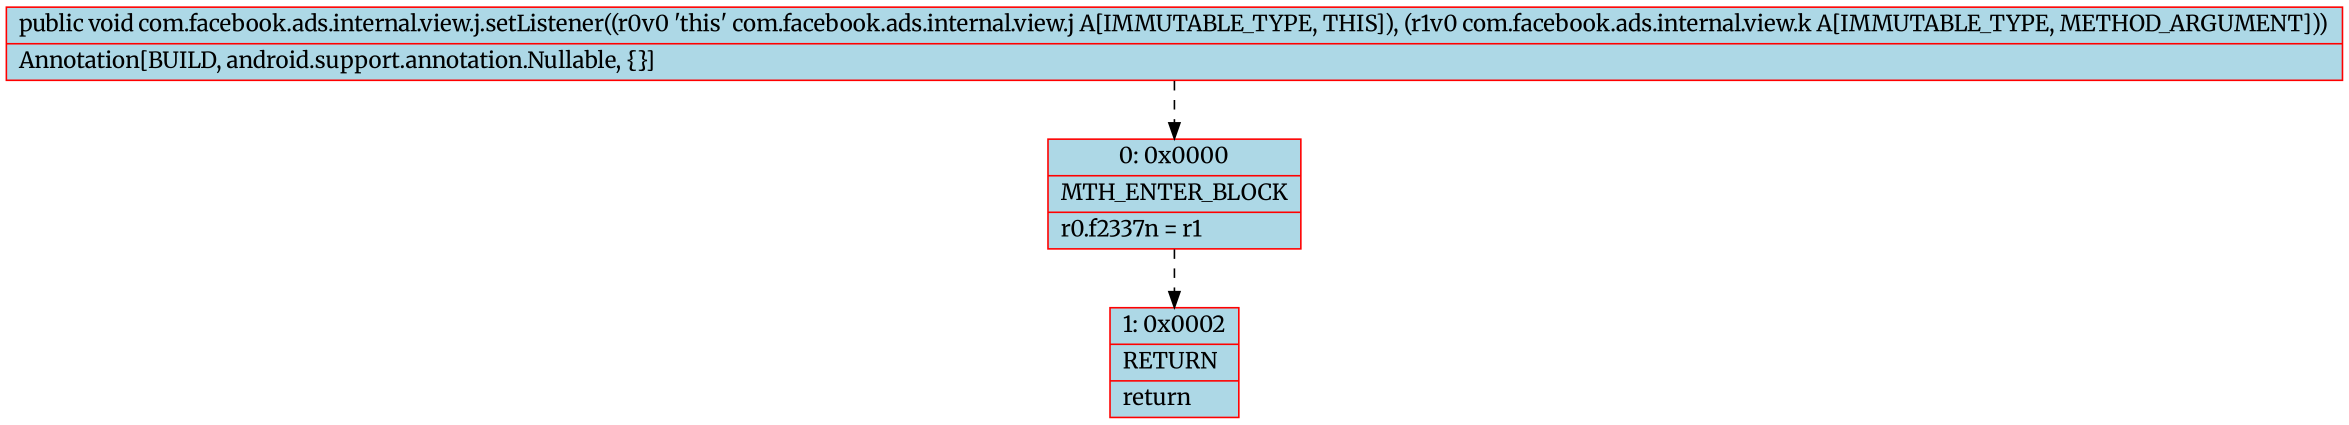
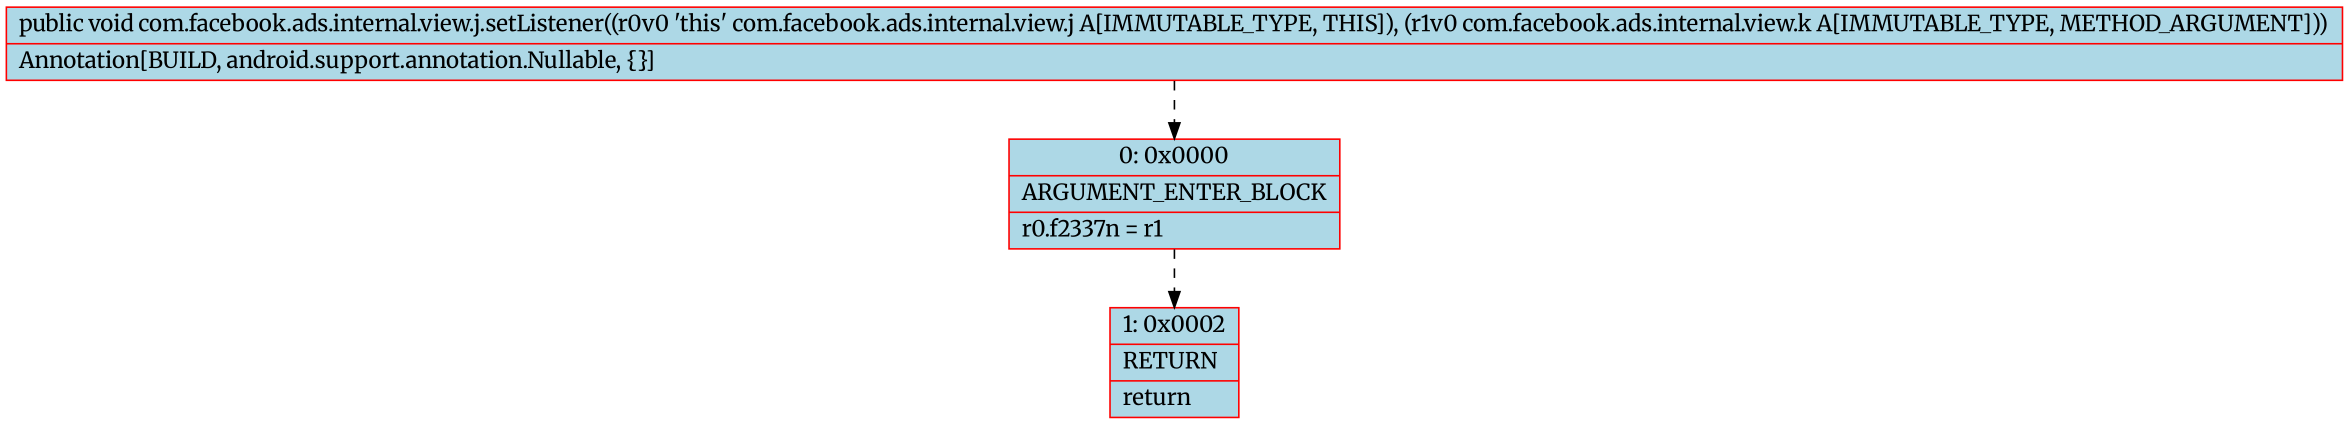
  digraph {
    fontname=Merriweather
    node [shape=record style=filled fillcolor=lightblue color=red fontname=Merriweather]
    edge [style=dashed fontname=Merriweather]
-   n1 [label="{0\:\ 0x0000|MTH_ENTER_BLOCK\l|r0.f2337n = r1\l}"]
+   n1 [label="{0\:\ 0x0000|ARGUMENT_ENTER_BLOCK\l|r0.f2337n = r1\l}"]
    n2 [label="{1\:\ 0x0002|RETURN\l|return\l}"]
    n3 [label="{public void com.facebook.ads.internal.view.j.setListener((r0v0 'this' com.facebook.ads.internal.view.j A[IMMUTABLE_TYPE, THIS]), (r1v0 com.facebook.ads.internal.view.k A[IMMUTABLE_TYPE, METHOD_ARGUMENT]))  | Annotation[BUILD, android.support.annotation.Nullable, \{\}]\l}"]
    n1 -> n2
    n3 -> n1
  }
